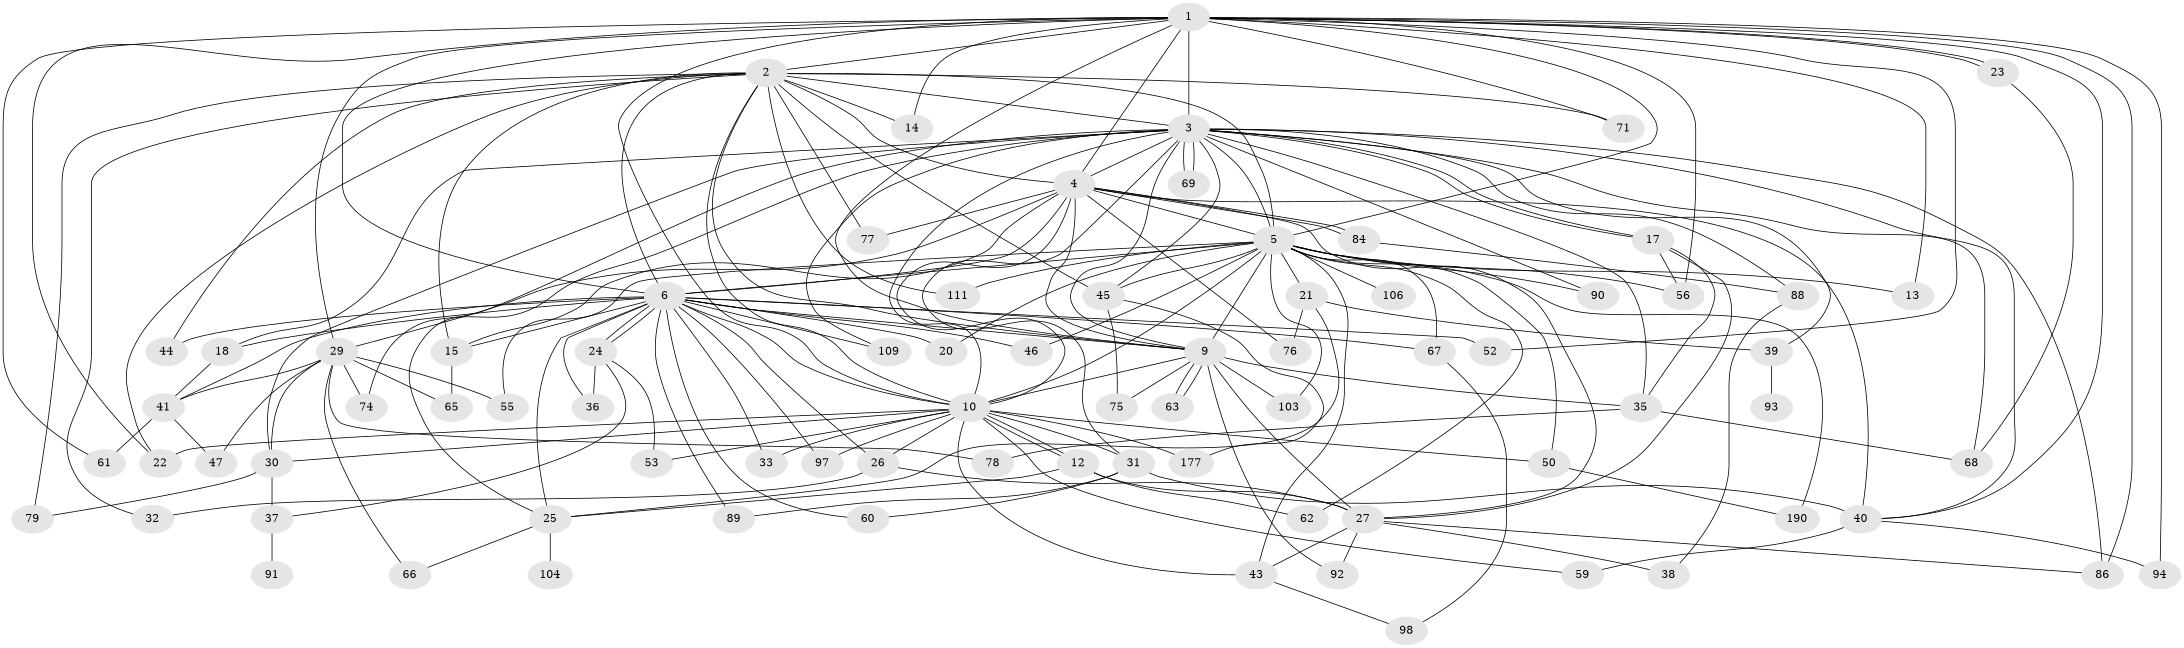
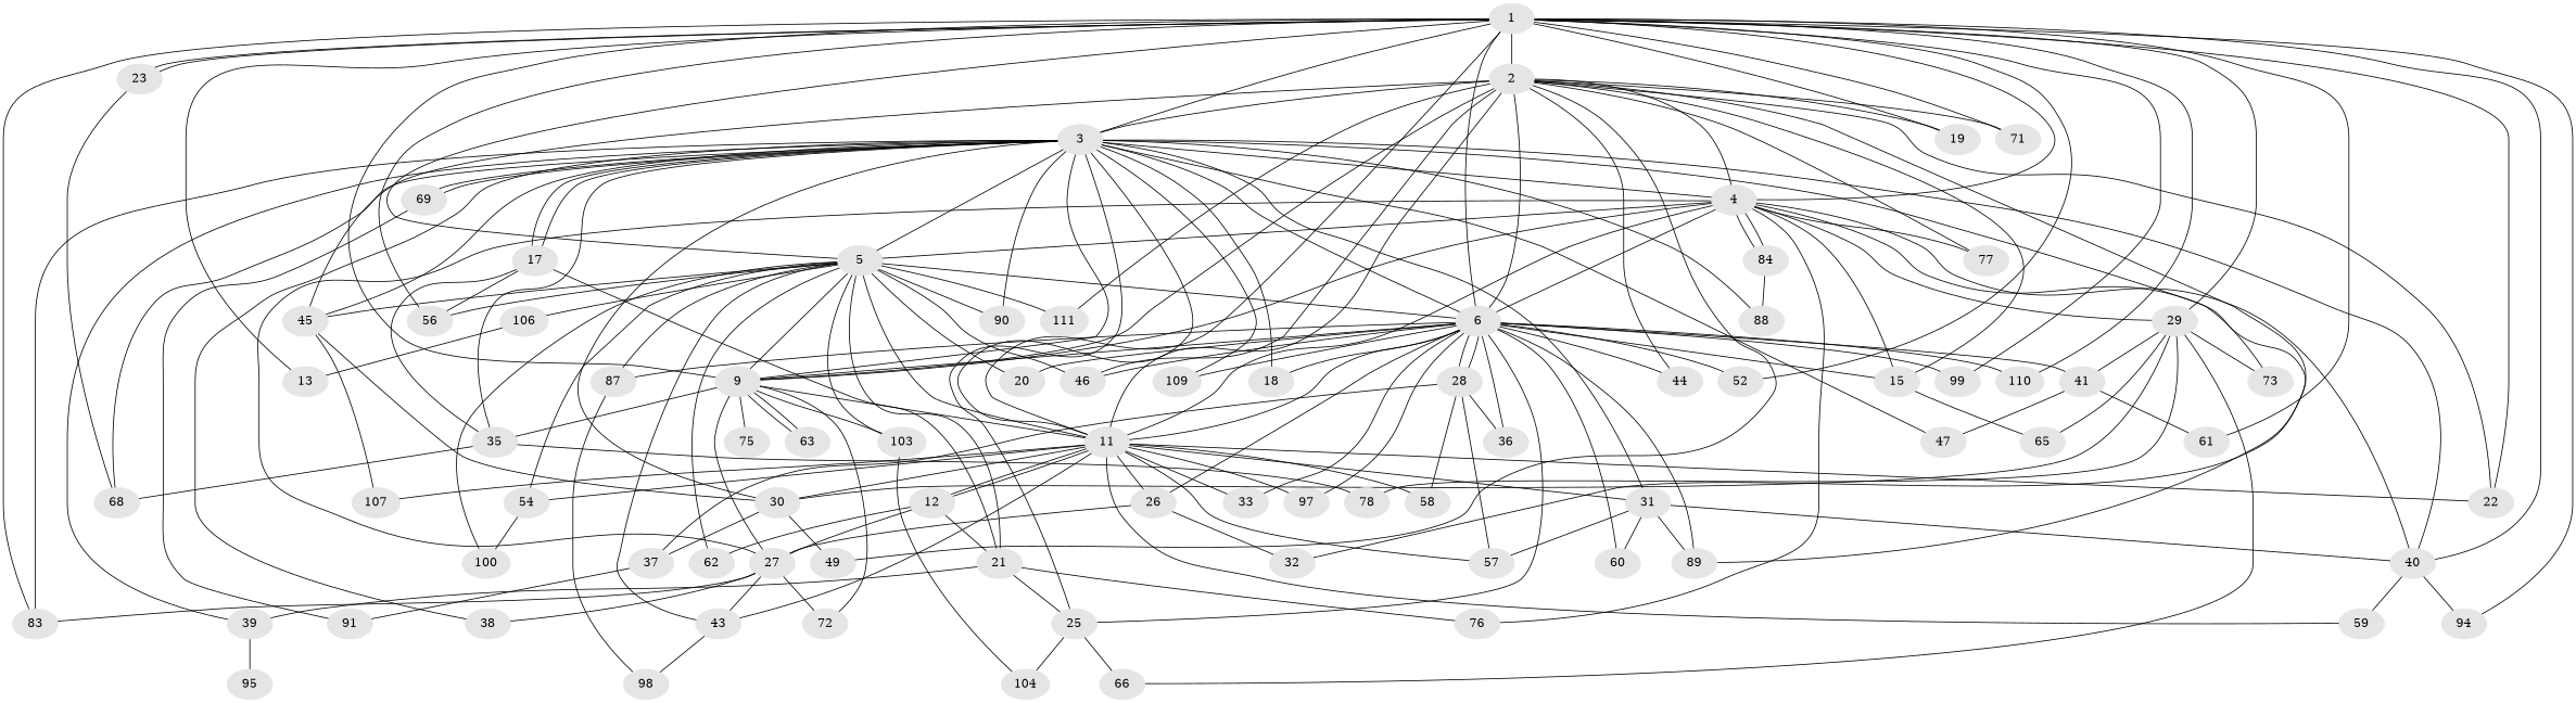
  graph {
    node [color=gray90 style=filled]
    1 [super="+11"]
    2 [super="+7"]
    3 [super="+16"]
    4 [super="+70"]
    5 [super="+8"]
    6 [super="+72"]
    9 [super="+42"]
-   10 [super="+19"]
+   10 [super="+19" label=11]
    13
-   14
+   14 [label=19]
    22 [super="+96"]
    23
    29 [super="+34"]
    40 [super="+108"]
    52
    56 [super="+83"]
    61
    71
    94
-   86
+   99
+   110
+   86 [label=83]
    15 [super="+51"]
    32
    44
    45 [super="+81"]
    77
-   79 [super="+82"]
+   79 [super="+82" label=49]
    111
    17 [super="+50"]
    18 [super="+74"]
    25 [super="+87"]
    30
    31 [super="+95"]
    35 [super="+85"]
    38
    39
    47
    68 [super="+80"]
    69
-   73 [label=74]
+   73
    88
    90
    109
    27 [super="+28"]
    76
    84
    89 [super="+102"]
    20
    21
    43 [super="+105"]
    46
-   54 [label=50]
-   55
+   54
    62
-   67
-   100 [label=190]
+   67 [label=87]
+   100
    103
    106
-   24 [super="+48"]
+   24 [super="+48" label=28]
    26
    33
    36
    41 [super="+101"]
    60
    97
    63
    75
-   92
+   92 [label=72]
    12
-   53
+   53 [label=58]
+   57 [super="+58"]
    59
-   107 [label=177]
+   107
    65
    66
    78
    104
    37
-   93
+   93 [label=95]
    91
    98
    1 -- 2 [weight=2]
    1 -- 3
    1 -- 4
    1 -- 5 [weight=2]
    1 -- 6 [weight=2]
    1 -- 9
    1 -- 10
    1 -- 13
    1 -- 14
    1 -- 22
    1 -- 23
    1 -- 23
    1 -- 29
    1 -- 40
    1 -- 52
    1 -- 56
    1 -- 61
    1 -- 71
    1 -- 94
+   1 -- 99
+   1 -- 110
    1 -- 86
    2 -- 3 [weight=2]
    2 -- 4 [weight=2]
-   2 -- 5 [weight=4]
+   2 -- 46 [weight=4]
    2 -- 6 [weight=2]
    2 -- 9 [weight=2]
    2 -- 10 [weight=2]
    2 -- 14
    2 -- 22
    2 -- 71
    2 -- 15
    2 -- 32
    2 -- 44
    2 -- 45
    2 -- 77
    2 -- 79 [weight=2]
    2 -- 111
    3 -- 4 [weight=2]
    3 -- 5 [weight=2]
+   3 -- 6
    3 -- 9
    3 -- 10
    3 -- 40
    3 -- 86
    3 -- 45
    3 -- 17
    3 -- 17
    3 -- 18 [weight=2]
    3 -- 25
    3 -- 30
    3 -- 31
    3 -- 35
-   88 -- 38
+   3 -- 38
    3 -- 39
-   29 -- 47
+   3 -- 47
    3 -- 68
    3 -- 69
    3 -- 69
    3 -- 73
    3 -- 88
    3 -- 90
    3 -- 109
    4 -- 5 [weight=2]
    4 -- 6
    4 -- 9
    4 -- 10
    4 -- 29
    4 -- 40
    4 -- 15
    4 -- 77
    4 -- 27
    4 -- 76
    4 -- 84
    4 -- 84
+   4 -- 89
    5 -- 6 [weight=2]
    5 -- 9 [weight=2]
    5 -- 10 [weight=3]
-   5 -- 13
+   106 -- 13
    5 -- 56
    5 -- 45
    5 -- 111
    5 -- 90
    5 -- 20
    5 -- 21
    5 -- 43
    5 -- 46
    5 -- 54
-   5 -- 55
    5 -- 62
    5 -- 67
    5 -- 100
    5 -- 103
    5 -- 106
    6 -- 9
    6 -- 10 [weight=2]
    6 -- 52
+   6 -- 99
+   6 -- 110
    6 -- 15
    6 -- 44
    6 -- 18
    6 -- 25
    6 -- 109
    6 -- 89
    6 -- 20
    6 -- 46
    6 -- 67
    6 -- 24
    6 -- 24
    6 -- 26
    6 -- 33
    6 -- 36
    6 -- 41
    6 -- 60
    6 -- 97
    9 -- 10
    9 -- 35
    9 -- 27 [weight=2]
    9 -- 103
    9 -- 63
    9 -- 63
    9 -- 75
    9 -- 92
    10 -- 22
    10 -- 30
    10 -- 31
    10 -- 43
    10 -- 54
    10 -- 26
    10 -- 33
    10 -- 97
    10 -- 12
    10 -- 12
    10 -- 53
+   10 -- 57
    10 -- 59
    10 -- 107
    23 -- 68
    29 -- 30
    29 -- 73
-   29 -- 55
    29 -- 41
    29 -- 65
    29 -- 66
    29 -- 78
    40 -- 94
    40 -- 59
    15 -- 65
-   45 -- 75
+   45 -- 30
    45 -- 107
    17 -- 56
    17 -- 35
-   17 -- 27
-   18 -- 41
+   17 -- 21
    25 -- 66
    25 -- 104
    30 -- 79
    30 -- 37
    31 -- 40
    31 -- 89
    31 -- 60
+   31 -- 57
    35 -- 68
    35 -- 78
    39 -- 93
+   69 -- 91
    27 -- 86
    27 -- 38
    27 -- 43
    27 -- 92
    84 -- 88
    21 -- 25
    21 -- 39
    21 -- 76
    43 -- 98
    54 -- 100
    67 -- 98
+   103 -- 104
    24 -- 36
    24 -- 53
+   24 -- 57
    24 -- 37
    26 -- 32
    26 -- 27
    41 -- 61
    41 -- 47
    12 -- 27
-   12 -- 25
+   12 -- 21
    12 -- 62
    37 -- 91
  }
